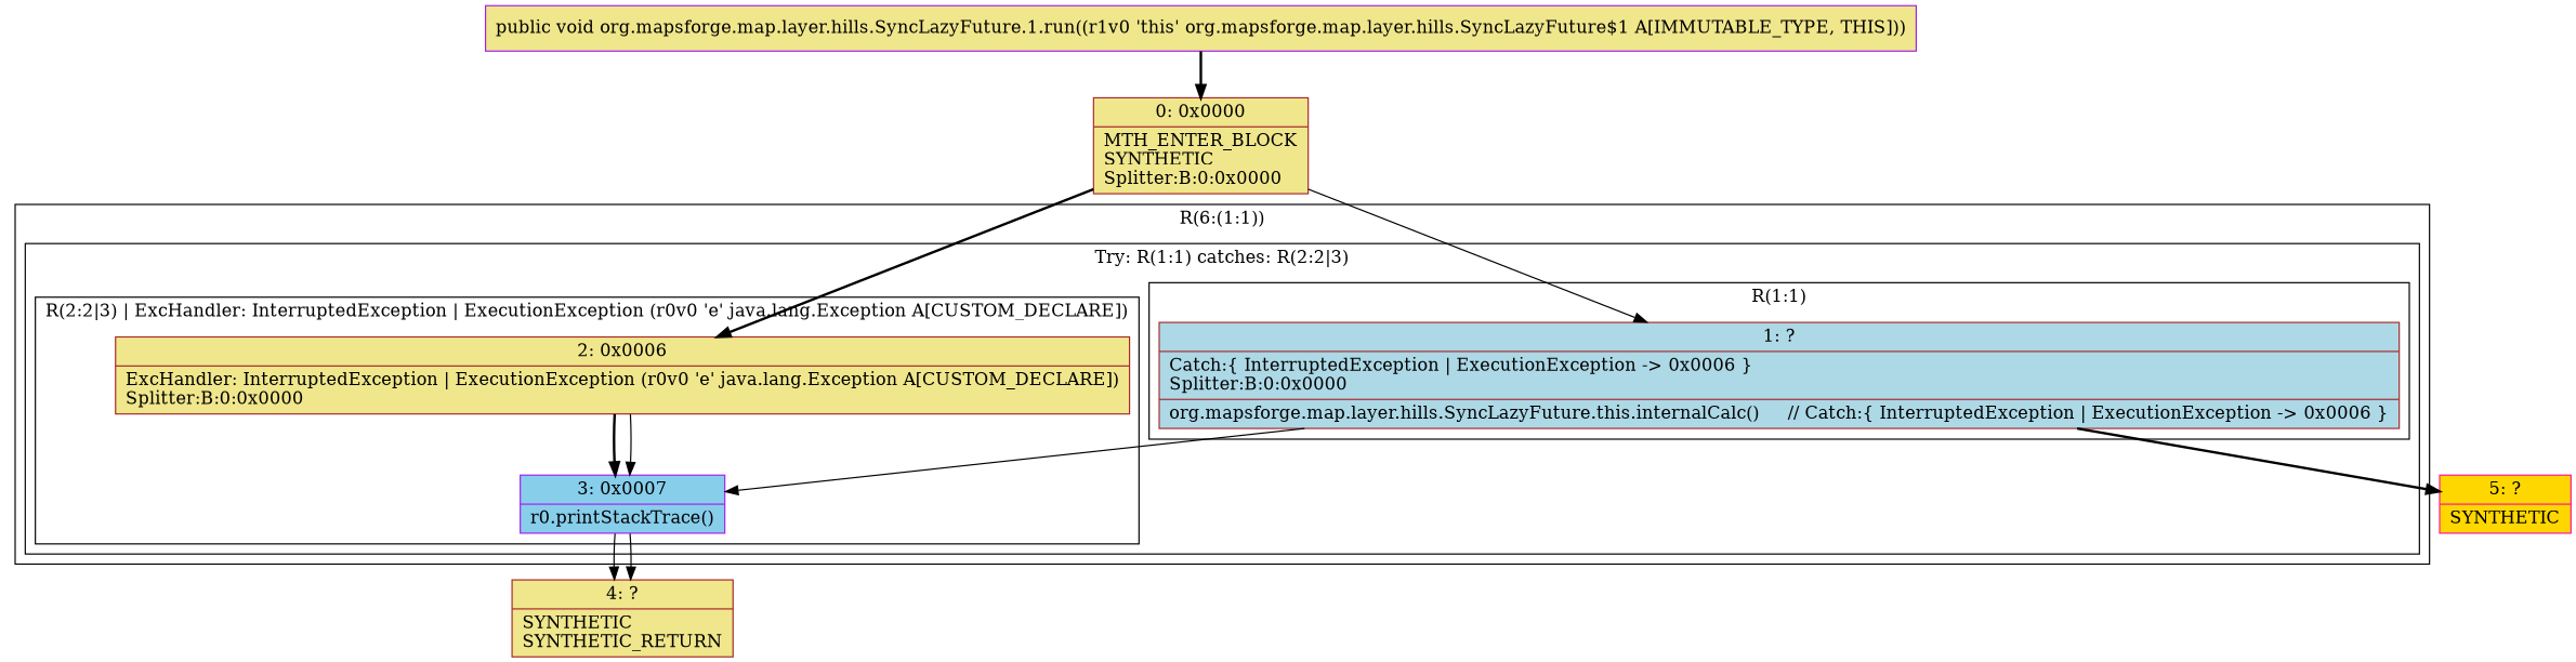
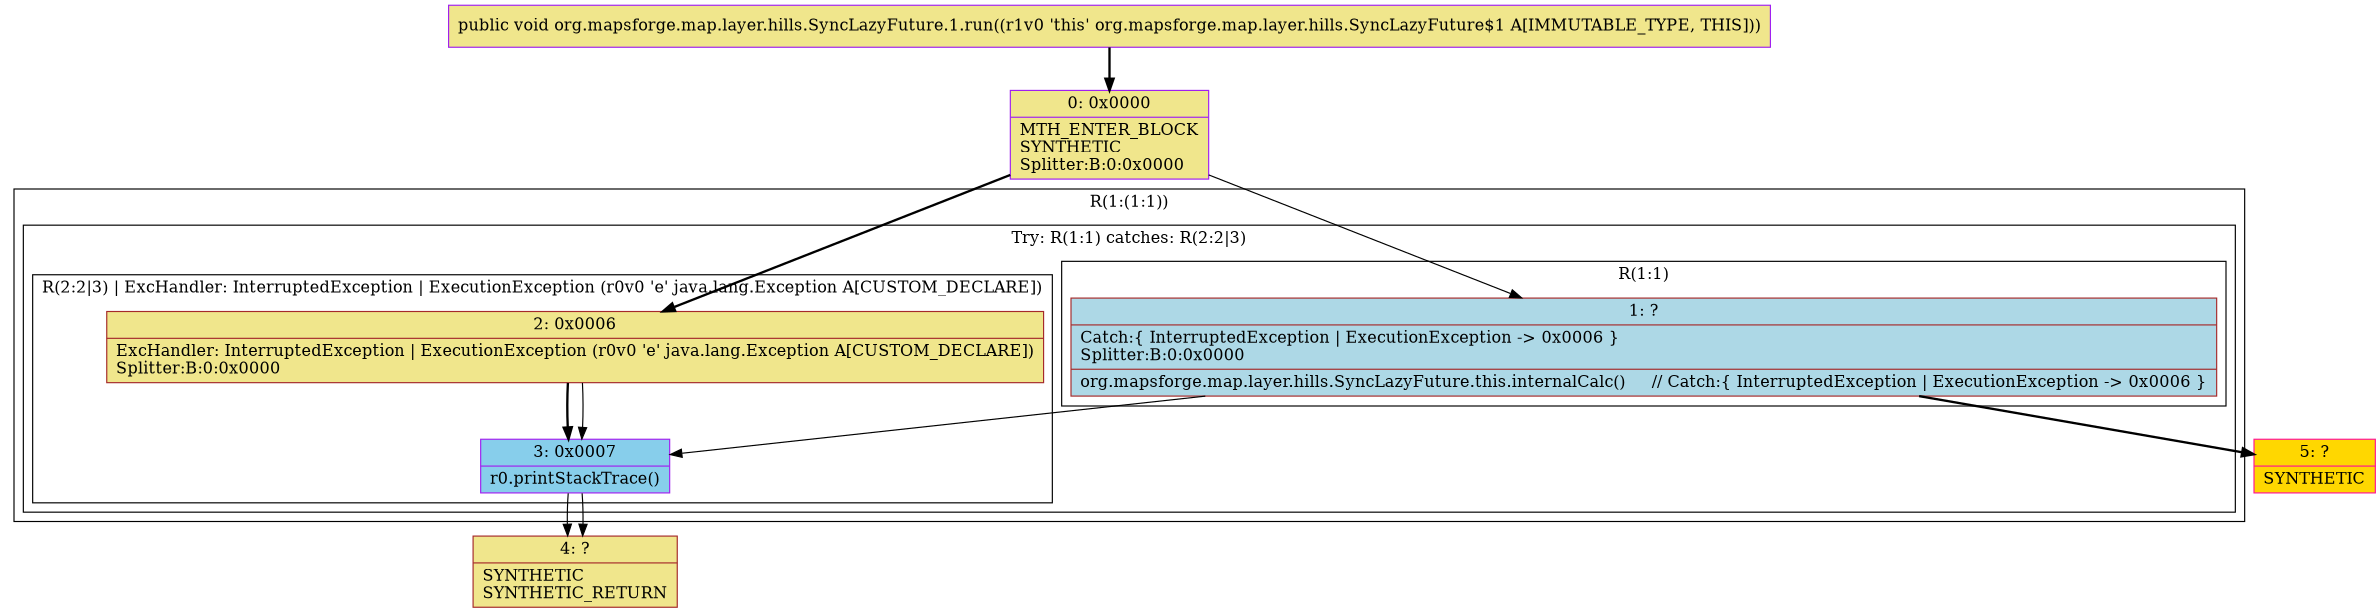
  digraph {
    node [color=brown fillcolor=khaki shape=record style=filled]
    edge [style=solid]
    n1 [fillcolor=lightblue label="{1\:\ ?|Catch:\{ InterruptedException \| ExecutionException \-\> 0x0006 \}\lSplitter:B:0:0x0000\l|org.mapsforge.map.layer.hills.SyncLazyFuture.this.internalCalc()     \/\/ Catch:\{ InterruptedException \| ExecutionException \-\> 0x0006 \}\l}"]
    n2 [label="{2\:\ 0x0006|ExcHandler: InterruptedException \| ExecutionException (r0v0 'e' java.lang.Exception A[CUSTOM_DECLARE])\lSplitter:B:0:0x0000\l}"]
    n3 [color=purple fillcolor=skyblue label="{3\:\ 0x0007|r0.printStackTrace()\l}"]
    n4 [color=deeppink fillcolor=gold label="{5\:\ ?|SYNTHETIC\l}"]
    n5 [label="{4\:\ ?|SYNTHETIC\lSYNTHETIC_RETURN\l}"]
-   n6 [label="{0\:\ 0x0000|MTH_ENTER_BLOCK\lSYNTHETIC\lSplitter:B:0:0x0000\l}"]
+   n6 [color=purple label="{0\:\ 0x0000|MTH_ENTER_BLOCK\lSYNTHETIC\lSplitter:B:0:0x0000\l}"]
    n7 [color=purple label="{public void org.mapsforge.map.layer.hills.SyncLazyFuture.1.run((r1v0 'this' org.mapsforge.map.layer.hills.SyncLazyFuture$1 A[IMMUTABLE_TYPE, THIS])) }"]
    subgraph cluster_1 {
-     label="R(6:(1:1))"
+     label="R(1:(1:1))"
      subgraph cluster_2 {
        label="Try: R(1:1) catches: R(2:2|3)"
        subgraph cluster_3 {
          label="R(1:1)"
          n1
        }
        subgraph cluster_4 {
          label="R(2:2|3) | ExcHandler: InterruptedException \| ExecutionException (r0v0 'e' java.lang.Exception A[CUSTOM_DECLARE])\l"
          n2
          n3
        }
      }
    }
    subgraph cluster_5 {
      label="R(2:2|3) | ExcHandler: InterruptedException \| ExecutionException (r0v0 'e' java.lang.Exception A[CUSTOM_DECLARE])\l"
    }
    n1 -> n3
    n1 -> n4 [style=bold]
    n2 -> n3 [style=bold]
    n2 -> n3
    n3 -> n5
    n3 -> n5
    n6 -> n1
    n6 -> n2 [style=bold]
    n7 -> n6 [style=bold]
  }
